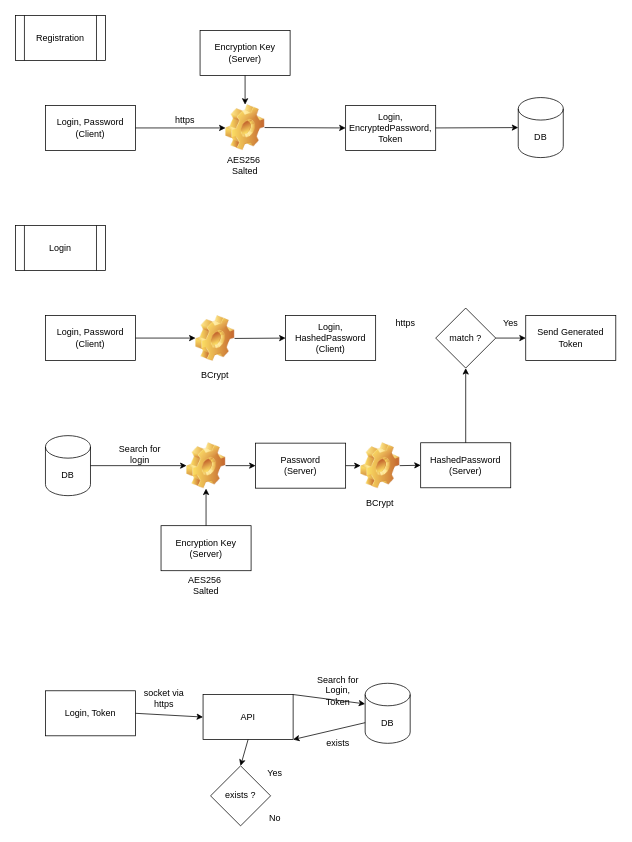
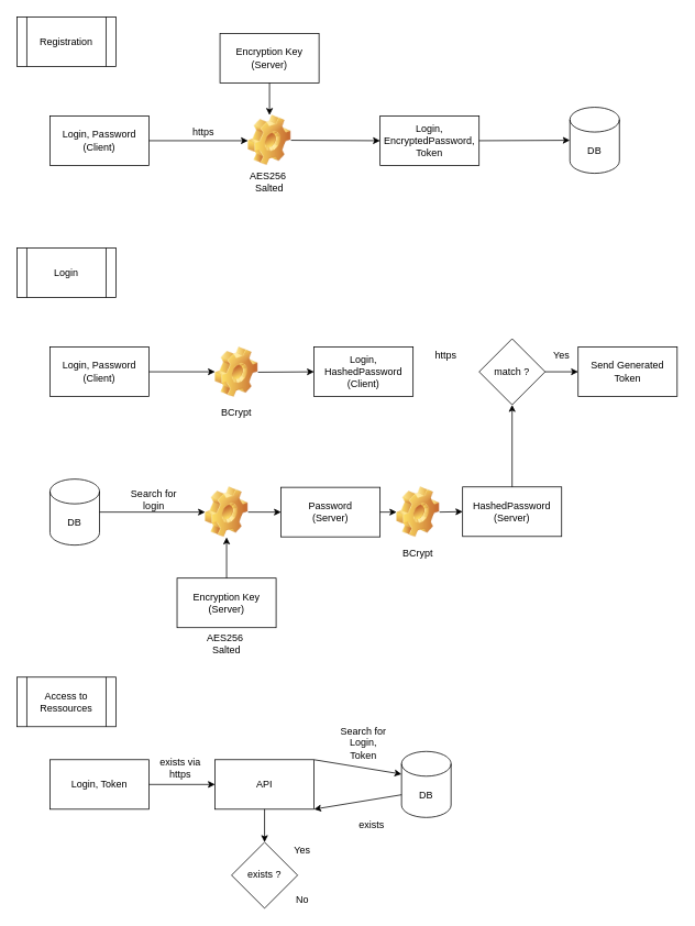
  <mxCell id="0" />
  <mxCell id="1" parent="0" />
  <mxCell id="2" value="Login, Password&lt;br&gt;(Client)" style="rounded=0;whiteSpace=wrap;html=1;" vertex="1" parent="1"><mxGeometry x="60" y="140" width="120" height="60" as="geometry" /></mxCell>
  <mxCell id="3" value="" style="endArrow=classic;html=1;exitX=1;exitY=0.5;exitDx=0;exitDy=0;" edge="1" parent="1" source="2"><mxGeometry width="50" height="50" relative="1" as="geometry"><mxPoint x="410" y="320" as="sourcePoint" /><mxPoint x="300" y="170" as="targetPoint" /></mxGeometry></mxCell>
  <mxCell id="4" value="" style="shape=image;html=1;verticalLabelPosition=bottom;verticalAlign=top;imageAspect=1;aspect=fixed;image=img/clipart/Gear_128x128.png" vertex="1" parent="1"><mxGeometry x="300" y="139" width="52" height="61" as="geometry" /></mxCell>
  <mxCell id="5" value="Registration" style="shape=process;whiteSpace=wrap;html=1;backgroundOutline=1;" vertex="1" parent="1"><mxGeometry width="120" height="60" as="geometry" x="20" y="20" /></mxCell>
  <mxCell id="6" value="Encryption Key&lt;br&gt;(Server)" style="rounded=0;whiteSpace=wrap;html=1;" vertex="1" parent="1"><mxGeometry x="266" y="40" width="120" height="60" as="geometry" /></mxCell>
  <mxCell id="7" value="" style="endArrow=classic;html=1;exitX=0.5;exitY=1;exitDx=0;exitDy=0;entryX=0.5;entryY=0;entryDx=0;entryDy=0;" edge="1" parent="1" source="6" target="4"><mxGeometry width="50" height="50" relative="1" as="geometry"><mxPoint x="410" y="320" as="sourcePoint" /><mxPoint x="460" y="270" as="targetPoint" /></mxGeometry></mxCell>
  <mxCell id="8" value="" style="endArrow=classic;html=1;exitX=1;exitY=0.5;exitDx=0;exitDy=0;" edge="1" parent="1" source="4"><mxGeometry width="50" height="50" relative="1" as="geometry"><mxPoint x="410" y="310" as="sourcePoint" /><mxPoint x="460" y="170" as="targetPoint" /></mxGeometry></mxCell>
  <mxCell id="9" value="AES256&amp;nbsp;&lt;br&gt;Salted" style="text;html=1;strokeColor=none;fillColor=none;align=center;verticalAlign=middle;whiteSpace=wrap;rounded=0;" vertex="1" parent="1"><mxGeometry x="306" y="210" width="40" height="20" as="geometry" /></mxCell>
  <mxCell id="10" value="DB" style="shape=cylinder3;whiteSpace=wrap;html=1;boundedLbl=1;backgroundOutline=1;size=15;" vertex="1" parent="1"><mxGeometry x="690" y="129.5" width="60" height="80" as="geometry" /></mxCell>
  <mxCell id="11" value="https" style="text;html=1;strokeColor=none;fillColor=none;align=center;verticalAlign=middle;whiteSpace=wrap;rounded=0;" vertex="1" parent="1"><mxGeometry x="226" y="150" width="40" height="20" as="geometry" /></mxCell>
  <mxCell id="12" value="Login, EncryptedPassword,&lt;br&gt;Token" style="rounded=0;whiteSpace=wrap;html=1;" vertex="1" parent="1"><mxGeometry x="460" y="140" width="120" height="60" as="geometry" /></mxCell>
  <mxCell id="13" value="" style="endArrow=classic;html=1;entryX=0;entryY=0.5;entryDx=0;entryDy=0;entryPerimeter=0;exitX=1;exitY=0.5;exitDx=0;exitDy=0;" edge="1" parent="1" source="12" target="10"><mxGeometry width="50" height="50" relative="1" as="geometry"><mxPoint x="410" y="390" as="sourcePoint" /><mxPoint x="460" y="340" as="targetPoint" /></mxGeometry></mxCell>
  <mxCell id="14" value="Login" style="shape=process;whiteSpace=wrap;html=1;backgroundOutline=1;" vertex="1" parent="1"><mxGeometry y="300" width="120" height="60" as="geometry" x="20" /></mxCell>
  <mxCell id="15" value="Login, Password&lt;br&gt;(Client)" style="rounded=0;whiteSpace=wrap;html=1;" vertex="1" parent="1"><mxGeometry x="60" y="420" width="120" height="60" as="geometry" /></mxCell>
  <mxCell id="16" value="Login, HashedPassword&lt;br&gt;(Client)" style="rounded=0;whiteSpace=wrap;html=1;" vertex="1" parent="1"><mxGeometry x="380" y="420" width="120" height="60" as="geometry" /></mxCell>
  <mxCell id="17" value="" style="endArrow=classic;html=1;exitX=1;exitY=0.5;exitDx=0;exitDy=0;" edge="1" parent="1" source="15"><mxGeometry width="50" height="50" relative="1" as="geometry"><mxPoint x="410" y="370" as="sourcePoint" /><mxPoint x="260" y="450" as="targetPoint" /></mxGeometry></mxCell>
  <mxCell id="18" value="https" style="text;html=1;strokeColor=none;fillColor=none;align=center;verticalAlign=middle;whiteSpace=wrap;rounded=0;" vertex="1" parent="1"><mxGeometry x="520" y="420" width="40" height="20" as="geometry" /></mxCell>
  <mxCell id="19" value="" style="shape=image;html=1;verticalLabelPosition=bottom;verticalAlign=top;imageAspect=1;aspect=fixed;image=img/clipart/Gear_128x128.png" vertex="1" parent="1"><mxGeometry x="260" y="420" width="52" height="61" as="geometry" /></mxCell>
  <mxCell id="20" value="BCrypt" style="text;html=1;strokeColor=none;fillColor=none;align=center;verticalAlign=middle;whiteSpace=wrap;rounded=0;" vertex="1" parent="1"><mxGeometry x="266" y="490" width="40" height="20" as="geometry" /></mxCell>
  <mxCell id="21" value="" style="endArrow=classic;html=1;exitX=1;exitY=0.5;exitDx=0;exitDy=0;entryX=0;entryY=0.5;entryDx=0;entryDy=0;" edge="1" parent="1" source="19" target="16"><mxGeometry width="50" height="50" relative="1" as="geometry"><mxPoint x="410" y="370" as="sourcePoint" /><mxPoint x="460" y="320" as="targetPoint" /></mxGeometry></mxCell>
  <mxCell id="22" value="match ?" style="rhombus;whiteSpace=wrap;html=1;" vertex="1" parent="1"><mxGeometry x="580" y="410" width="80" height="80" as="geometry" /></mxCell>
  <mxCell id="23" value="DB" style="shape=cylinder3;whiteSpace=wrap;html=1;boundedLbl=1;backgroundOutline=1;size=15;" vertex="1" parent="1"><mxGeometry x="60" y="580" width="60" height="80" as="geometry" /></mxCell>
  <mxCell id="24" value="" style="shape=image;html=1;verticalLabelPosition=bottom;verticalAlign=top;imageAspect=1;aspect=fixed;image=img/clipart/Gear_128x128.png" vertex="1" parent="1"><mxGeometry x="248" y="589.5" width="52" height="61" as="geometry" /></mxCell>
  <mxCell id="25" value="Encryption Key&lt;br&gt;(Server)" style="rounded=0;whiteSpace=wrap;html=1;" vertex="1" parent="1"><mxGeometry x="214" y="700" width="120" height="60" as="geometry" /></mxCell>
  <mxCell id="26" value="" style="endArrow=classic;html=1;entryX=0.5;entryY=1;entryDx=0;entryDy=0;" edge="1" parent="1" target="24"><mxGeometry width="50" height="50" relative="1" as="geometry"><mxPoint x="274" y="700" as="sourcePoint" /><mxPoint x="274" y="650" as="targetPoint" /></mxGeometry></mxCell>
  <mxCell id="27" value="AES256&amp;nbsp;&lt;br&gt;Salted" style="text;html=1;strokeColor=none;fillColor=none;align=center;verticalAlign=middle;whiteSpace=wrap;rounded=0;" vertex="1" parent="1"><mxGeometry x="254" y="770" width="40" height="20" as="geometry" /></mxCell>
  <mxCell id="28" value="" style="endArrow=classic;html=1;exitX=1;exitY=0.5;exitDx=0;exitDy=0;exitPerimeter=0;entryX=0;entryY=0.5;entryDx=0;entryDy=0;" edge="1" parent="1" source="23" target="24"><mxGeometry width="50" height="50" relative="1" as="geometry"><mxPoint x="410" y="520" as="sourcePoint" /><mxPoint x="460" y="470" as="targetPoint" /></mxGeometry></mxCell>
  <mxCell id="29" value="" style="endArrow=classic;html=1;exitX=1;exitY=0.5;exitDx=0;exitDy=0;" edge="1" parent="1" source="24"><mxGeometry width="50" height="50" relative="1" as="geometry"><mxPoint x="410" y="520" as="sourcePoint" /><mxPoint x="340" y="620" as="targetPoint" /></mxGeometry></mxCell>
  <mxCell id="30" value="Password&lt;br&gt;(Server)" style="rounded=0;whiteSpace=wrap;html=1;" vertex="1" parent="1"><mxGeometry x="340" y="590" width="120" height="60" as="geometry" /></mxCell>
  <mxCell id="31" value="HashedPassword&lt;br&gt;(Server)" style="rounded=0;whiteSpace=wrap;html=1;" vertex="1" parent="1"><mxGeometry x="560" y="589.5" width="120" height="60" as="geometry" /></mxCell>
  <mxCell id="32" value="" style="shape=image;html=1;verticalLabelPosition=bottom;verticalAlign=top;imageAspect=1;aspect=fixed;image=img/clipart/Gear_128x128.png" vertex="1" parent="1"><mxGeometry x="480" y="589.5" width="52" height="61" as="geometry" /></mxCell>
  <mxCell id="33" value="BCrypt" style="text;html=1;strokeColor=none;fillColor=none;align=center;verticalAlign=middle;whiteSpace=wrap;rounded=0;" vertex="1" parent="1"><mxGeometry x="486" y="659.5" width="40" height="20" as="geometry" /></mxCell>
  <mxCell id="34" value="" style="endArrow=classic;html=1;exitX=1;exitY=0.5;exitDx=0;exitDy=0;entryX=0;entryY=0.5;entryDx=0;entryDy=0;" edge="1" parent="1" source="32" target="31"><mxGeometry width="50" height="50" relative="1" as="geometry"><mxPoint x="630" y="539.5" as="sourcePoint" /><mxPoint x="680" y="489.5" as="targetPoint" /></mxGeometry></mxCell>
  <mxCell id="35" value="" style="endArrow=classic;html=1;exitX=1;exitY=0.5;exitDx=0;exitDy=0;entryX=0;entryY=0.5;entryDx=0;entryDy=0;" edge="1" parent="1" source="30" target="32"><mxGeometry width="50" height="50" relative="1" as="geometry"><mxPoint x="410" y="520" as="sourcePoint" /><mxPoint x="460" y="470" as="targetPoint" /></mxGeometry></mxCell>
  <mxCell id="36" value="" style="endArrow=classic;html=1;exitX=0.5;exitY=0;exitDx=0;exitDy=0;entryX=0.5;entryY=1;entryDx=0;entryDy=0;" edge="1" parent="1" source="31" target="22"><mxGeometry width="50" height="50" relative="1" as="geometry"><mxPoint x="410" y="520" as="sourcePoint" /><mxPoint x="460" y="470" as="targetPoint" /></mxGeometry></mxCell>
  <mxCell id="37" value="" style="endArrow=classic;html=1;exitX=1;exitY=0.5;exitDx=0;exitDy=0;" edge="1" parent="1" source="22"><mxGeometry width="50" height="50" relative="1" as="geometry"><mxPoint x="410" y="520" as="sourcePoint" /><mxPoint x="700" y="450" as="targetPoint" /></mxGeometry></mxCell>
  <mxCell id="38" value="Send Generated Token" style="rounded=0;whiteSpace=wrap;html=1;" vertex="1" parent="1"><mxGeometry x="700" y="420" width="120" height="60" as="geometry" /></mxCell>
  <mxCell id="39" value="Yes" style="text;html=1;strokeColor=none;fillColor=none;align=center;verticalAlign=middle;whiteSpace=wrap;rounded=0;" vertex="1" parent="1"><mxGeometry x="660" y="420" width="40" height="20" as="geometry" /></mxCell>
  <mxCell id="40" value="Search for login" style="text;html=1;strokeColor=none;fillColor=none;align=center;verticalAlign=middle;whiteSpace=wrap;rounded=0;" vertex="1" parent="1"><mxGeometry x="146" y="595" width="80" height="20" as="geometry" /></mxCell>
+ <mxCell id="41" value="Access to Ressources" style="shape=process;whiteSpace=wrap;html=1;backgroundOutline=1;" vertex="1" parent="1"><mxGeometry y="820" width="120" height="60" as="geometry" x="20" /></mxCell>
  <mxCell id="42" value="Login, Token" style="rounded=0;whiteSpace=wrap;html=1;" vertex="1" parent="1"><mxGeometry x="60" y="920" width="120" height="60" as="geometry" /></mxCell>
- <mxCell id="43" value="API" style="rounded=0;whiteSpace=wrap;html=1;" vertex="1" parent="1"><mxGeometry x="270" y="925" width="120" height="60" as="geometry" /></mxCell>
+ <mxCell id="43" value="API" style="rounded=0;whiteSpace=wrap;html=1;" vertex="1" parent="1"><mxGeometry x="260" y="920" width="120" height="60" as="geometry" /></mxCell>
  <mxCell id="44" value="" style="endArrow=classic;html=1;exitX=1;exitY=0.5;exitDx=0;exitDy=0;entryX=0;entryY=0.5;entryDx=0;entryDy=0;" edge="1" parent="1" source="42" target="43"><mxGeometry width="50" height="50" relative="1" as="geometry"><mxPoint x="410" y="800" as="sourcePoint" /><mxPoint x="460" y="750" as="targetPoint" /></mxGeometry></mxCell>
- <mxCell id="45" value="socket via https" style="text;html=1;strokeColor=none;fillColor=none;align=center;verticalAlign=middle;whiteSpace=wrap;rounded=0;" vertex="1" parent="1"><mxGeometry x="188" y="920" width="60" height="20" as="geometry" /></mxCell>
+ <mxCell id="45" value="exists via https" style="text;html=1;strokeColor=none;fillColor=none;align=center;verticalAlign=middle;whiteSpace=wrap;rounded=0;" vertex="1" parent="1"><mxGeometry x="188" y="920" width="60" height="20" as="geometry" /></mxCell>
  <mxCell id="46" value="DB" style="shape=cylinder3;whiteSpace=wrap;html=1;boundedLbl=1;backgroundOutline=1;size=15;" vertex="1" parent="1"><mxGeometry x="486" y="910" width="60" height="80" as="geometry" /></mxCell>
  <mxCell id="47" value="" style="endArrow=classic;html=1;entryX=0;entryY=0;entryDx=0;entryDy=27.5;entryPerimeter=0;exitX=1;exitY=0;exitDx=0;exitDy=0;" edge="1" parent="1" source="43" target="46"><mxGeometry width="50" height="50" relative="1" as="geometry"><mxPoint x="380" y="950" as="sourcePoint" /><mxPoint x="460" y="740" as="targetPoint" /><Array as="points" /></mxGeometry></mxCell>
- <mxCell id="48" value="Search for Login, Token" style="text;html=1;strokeColor=none;fillColor=none;align=center;verticalAlign=middle;whiteSpace=wrap;rounded=0;" vertex="1" parent="1"><mxGeometry x="420" y="910" width="60" height="20" as="geometry" /></mxCell>
+ <mxCell id="48" value="Search for Login, Token" style="text;html=1;strokeColor=none;fillColor=none;align=center;verticalAlign=middle;whiteSpace=wrap;rounded=0;" vertex="1" parent="1"><mxGeometry x="410" y="890" width="60" height="20" as="geometry" /></mxCell>
  <mxCell id="49" value="exists ?" style="rhombus;whiteSpace=wrap;html=1;" vertex="1" parent="1"><mxGeometry x="280" y="1020" width="80" height="80" as="geometry" /></mxCell>
  <mxCell id="50" value="" style="endArrow=classic;html=1;exitX=0;exitY=0;exitDx=0;exitDy=52.5;exitPerimeter=0;entryX=1;entryY=1;entryDx=0;entryDy=0;" edge="1" parent="1" source="46" target="43"><mxGeometry width="50" height="50" relative="1" as="geometry"><mxPoint x="410" y="1070" as="sourcePoint" /><mxPoint x="460" y="1020" as="targetPoint" /></mxGeometry></mxCell>
- <mxCell id="51" value="exists" style="text;html=1;strokeColor=none;fillColor=none;align=center;verticalAlign=middle;whiteSpace=wrap;rounded=0;" vertex="1" parent="1"><mxGeometry x="430" y="980" width="40" height="20" as="geometry" /></mxCell>
+ <mxCell id="51" value="exists" style="text;html=1;strokeColor=none;fillColor=none;align=center;verticalAlign=middle;whiteSpace=wrap;rounded=0;" vertex="1" parent="1"><mxGeometry x="430" y="990" width="40" height="20" as="geometry" /></mxCell>
  <mxCell id="52" value="" style="endArrow=classic;html=1;exitX=0.5;exitY=1;exitDx=0;exitDy=0;entryX=0.5;entryY=0;entryDx=0;entryDy=0;" edge="1" parent="1" source="43" target="49"><mxGeometry width="50" height="50" relative="1" as="geometry"><mxPoint x="410" y="1070" as="sourcePoint" /><mxPoint x="460" y="1020" as="targetPoint" /></mxGeometry></mxCell>
  <mxCell id="53" value="Yes" style="text;html=1;strokeColor=none;fillColor=none;align=center;verticalAlign=middle;whiteSpace=wrap;rounded=0;" vertex="1" parent="1"><mxGeometry x="346" y="1020" width="40" height="20" as="geometry" /></mxCell>
  <mxCell id="54" value="No" style="text;html=1;strokeColor=none;fillColor=none;align=center;verticalAlign=middle;whiteSpace=wrap;rounded=0;" vertex="1" parent="1"><mxGeometry x="346" y="1080" width="40" height="20" as="geometry" /></mxCell>
